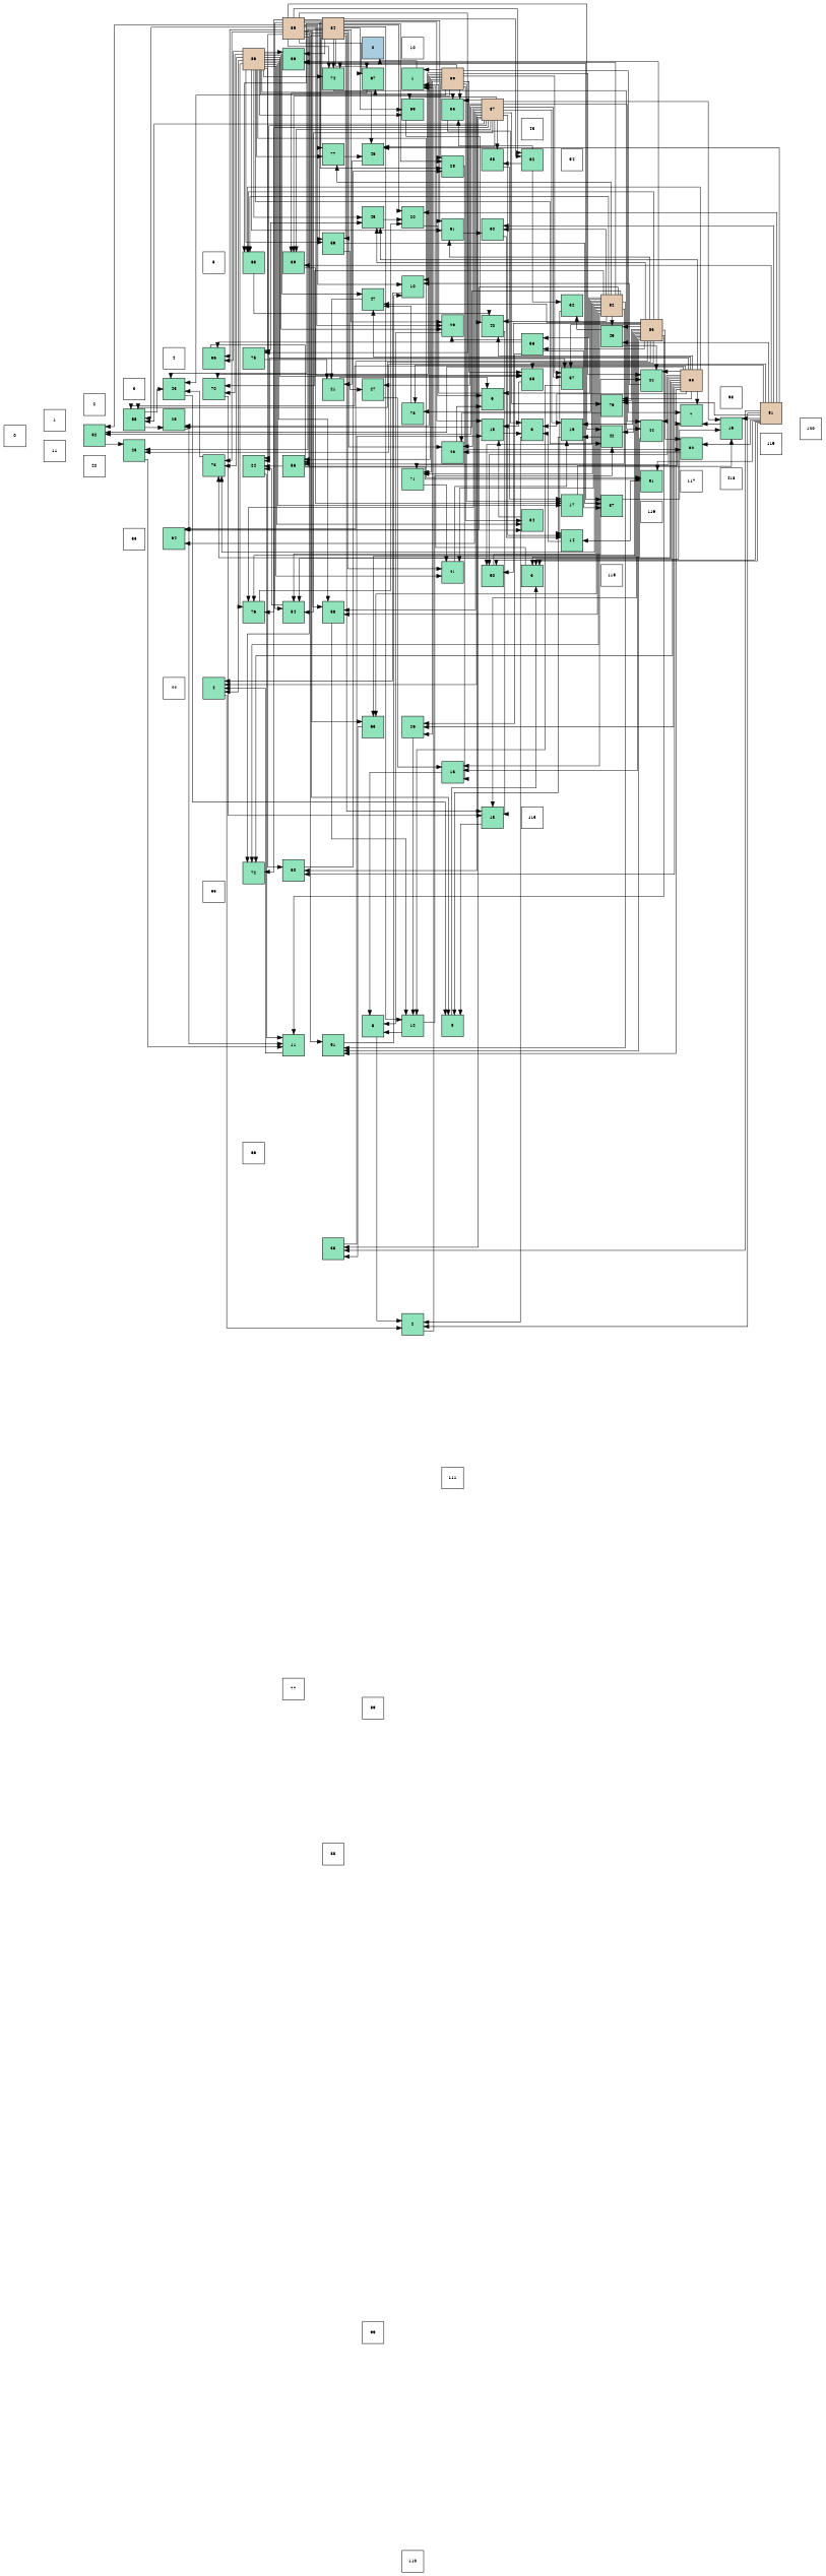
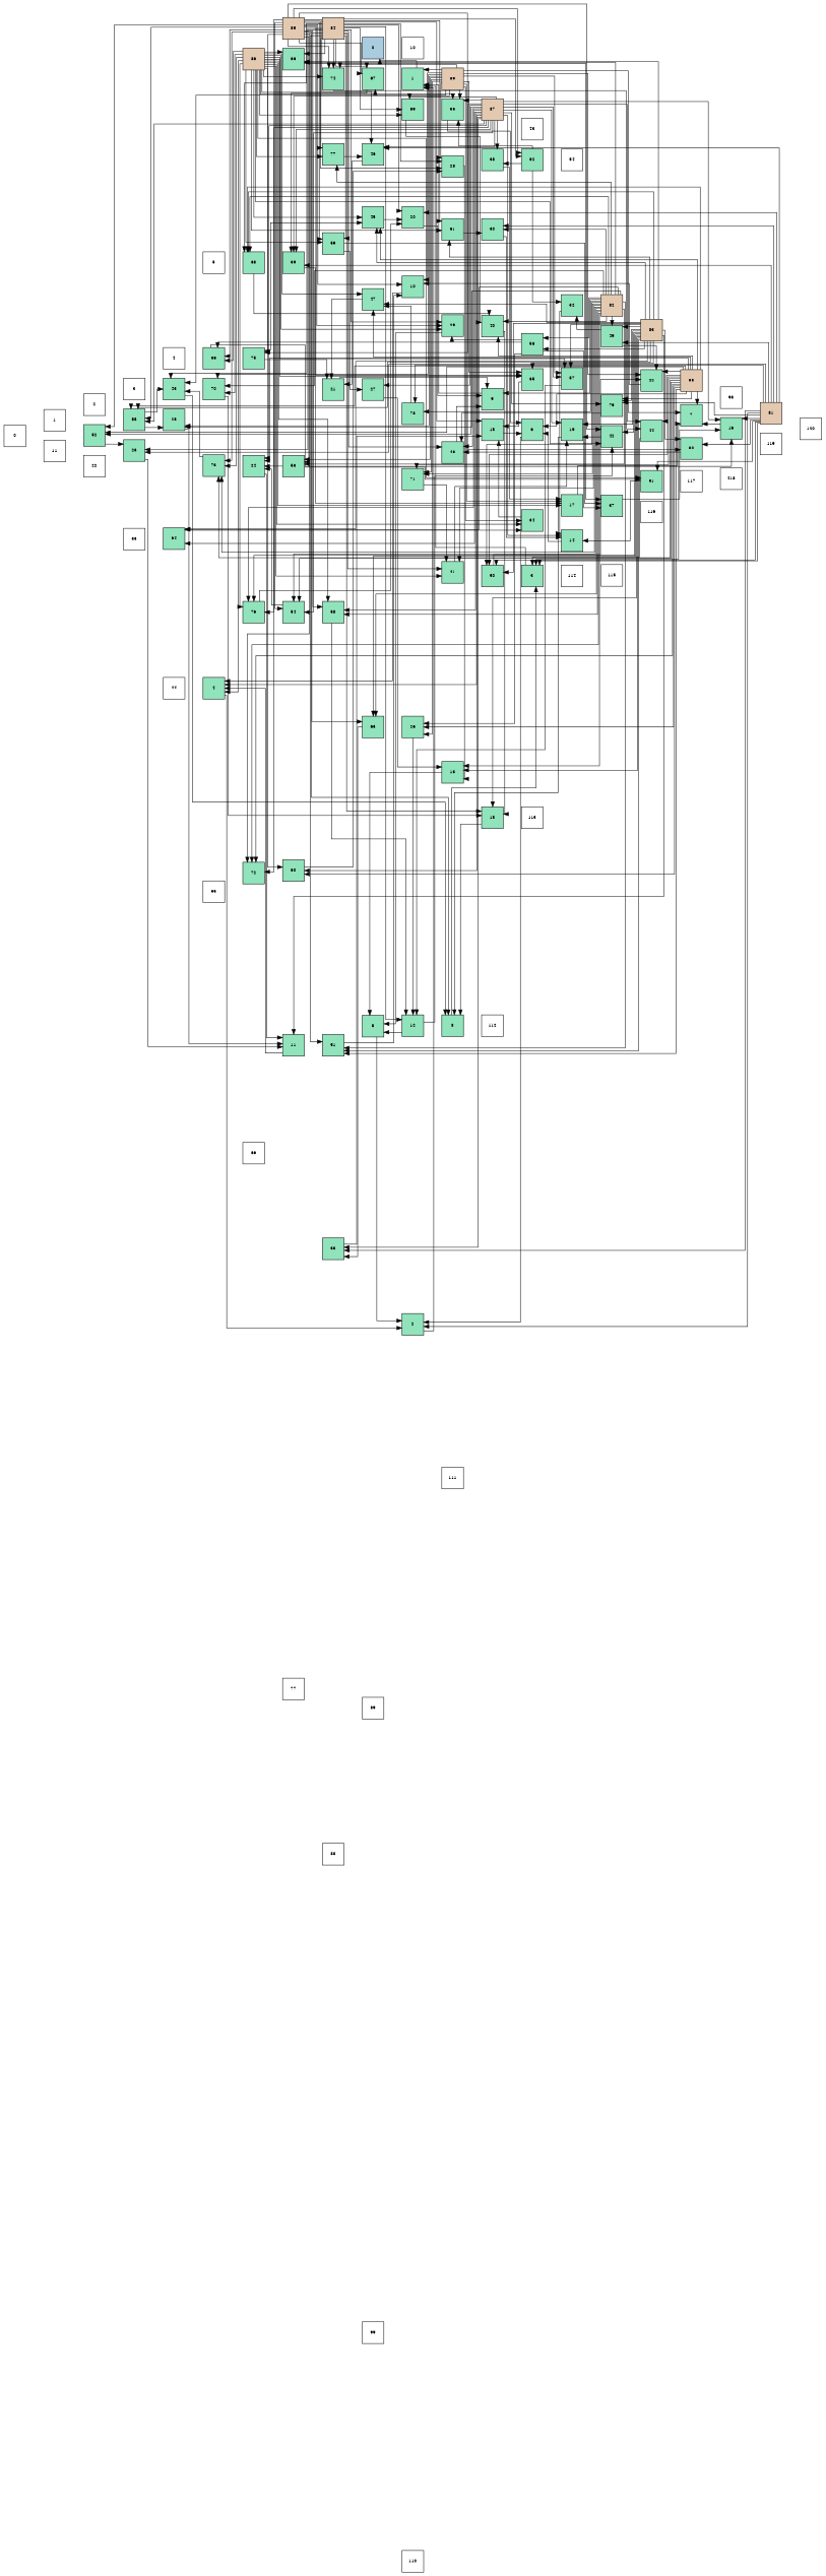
  digraph {
    rank=same
    rankdir=LR
    splines=ortho
    node [fillcolor="#91e3bb" fixedsize=true fontsize=8 shape=square style=filled]
    edge [constraint=false style=vis]
    n1 [fillcolor="#ffffff" label=0 width=0.6]
    n2 [fillcolor="#ffffff" label=1 width=0.6]
    n3 [fillcolor="#ffffff" label=11 width=0.6]
    n4 [fillcolor="#ffffff" label=2 width=0.6]
    n5 [label=52 width=0.6]
    n6 [fillcolor="#ffffff" label=22 width=0.6]
    n7 [fillcolor="#ffffff" label=3 width=0.6]
    n8 [label=55 width=0.6]
    n9 [label=23 width=0.6]
    n10 [fillcolor="#ffffff" label=4 width=0.6]
    n11 [label=43 width=0.6]
    n12 [label=25 width=0.6]
    n13 [fillcolor="#ffffff" label=5 width=0.6]
    n14 [label=36 width=0.6]
    n15 [label=70 width=0.6]
    n16 [label=8 width=0.6]
    n17 [fillcolor="#e3c9af" label=86 width=0.6]
    n18 [label=68 width=0.6]
    n19 [label=75 width=0.6]
    n20 [label=16 width=0.6]
    n21 [fillcolor="#e3c9af" label=85 width=0.6]
    n22 [label=66 width=0.6]
    n23 [label=74 width=0.6]
    n24 [label=67 width=0.6]
    n25 [label=77 width=0.6]
    n26 [label=69 width=0.6]
    n27 [label=35 width=0.6]
    n28 [label=73 width=0.6]
    n29 [label=59 width=0.6]
    n30 [label=45 width=0.6]
    n31 [label=4 width=0.6]
    n32 [label=76 width=0.6]
    n33 [label=47 width=0.6]
    n34 [label=61 width=0.6]
    n35 [label=60 width=0.6]
    n36 [label=58 width=0.6]
    n37 [label=29 width=0.6]
    n38 [label=65 width=0.6]
    n39 [label=57 width=0.6]
    n40 [label=41 width=0.6]
    n41 [label=34 width=0.6]
    n42 [label=17 width=0.6]
    n43 [label=42 width=0.6]
    n44 [label=31 width=0.6]
    n45 [label=39 width=0.6]
    n46 [label=40 width=0.6]
    n47 [fillcolor="#e3c9af" label=84 width=0.6]
    n48 [label=46 width=0.6]
    n49 [label=53 width=0.6]
    n50 [label=28 width=0.6]
    n51 [label=54 width=0.6]
    n52 [label=10 width=0.6]
    n53 [label=62 width=0.6]
    n54 [label=63 width=0.6]
    n55 [label=80 width=0.6]
    n56 [label=37 width=0.6]
    n57 [label=44 width=0.6]
    n58 [label=1 width=0.6]
    n59 [label=18 width=0.6]
    n60 [label=24 width=0.6]
    n61 [fillcolor="#e3c9af" label=87 width=0.6]
    n62 [label=38 width=0.6]
    n63 [label=6 width=0.6]
    n64 [label=27 width=0.6]
    n65 [label=20 width=0.6]
    n66 [label=72 width=0.6]
    n67 [label=2 width=0.6]
    n68 [label=21 width=0.6]
    n69 [label=78 width=0.6]
    n70 [label=30 width=0.6]
    n71 [label=51 width=0.6]
    n72 [label=12 width=0.6]
    n73 [label=9 width=0.6]
    n74 [label=5 width=0.6]
    n75 [label=15 width=0.6]
    n76 [label=19 width=0.6]
    n77 [label=79 width=0.6]
    n78 [label=49 width=0.6]
    n79 [label=50 width=0.6]
    n80 [label=14 width=0.6]
    n81 [label=7 width=0.6]
    n82 [fillcolor="#ffffff" label=117 width=0.6]
    n83 [fillcolor="#a9ccde" label=0 width=0.6]
    n84 [label=48 width=0.6]
    n85 [label=13 width=0.6]
    n86 [fillcolor="#ffffff" label=54 width=0.6]
    n87 [label=32 width=0.6]
    n88 [label=71 width=0.6]
    n89 [label=26 width=0.6]
    n90 [label=33 width=0.6]
    n91 [label=3 width=0.6]
+   n92 [fillcolor="#ffffff" label=112 width=0.6]
    n93 [fillcolor="#ffffff" label=418 width=0.6]
    n94 [fillcolor="#ffffff" label=10 width=0.6]
    n95 [label=64 width=0.6]
    n96 [label=11 width=0.6]
    n97 [fillcolor="#ffffff" label=113 width=0.6]
    n98 [fillcolor="#e3c9af" label=89 width=0.6]
    n99 [label=22 width=0.6]
    n100 [fillcolor="#ffffff" label=33 width=0.6]
    n101 [fillcolor="#e3c9af" label=81 width=0.6]
    n102 [fillcolor="#ffffff" label=119 width=0.6]
    n103 [label=56 width=0.6]
    n104 [fillcolor="#ffffff" label=116 width=0.6]
    n105 [fillcolor="#ffffff" label=43 width=0.6]
    n106 [fillcolor="#e3c9af" label=88 width=0.6]
    n107 [fillcolor="#ffffff" label=98 width=0.6]
    n108 [fillcolor="#ffffff" label=44 width=0.6]
    n109 [fillcolor="#ffffff" label=89 width=0.6]
    n110 [fillcolor="#ffffff" label=115 width=0.6]
    n111 [fillcolor="#ffffff" label=55 width=0.6]
    n112 [fillcolor="#e3c9af" label=82 width=0.6]
    n113 [fillcolor="#ffffff" label=66 width=0.6]
    n114 [fillcolor="#ffffff" label=111 width=0.6]
    n115 [fillcolor="#e3c9af" label=83 width=0.6]
    n116 [fillcolor="#ffffff" label=77 width=0.6]
    n117 [fillcolor="#ffffff" label=88 width=0.6]
    n118 [fillcolor="#ffffff" label=99 width=0.6]
    n119 [fillcolor="#ffffff" label=110 width=0.6]
+   n120 [fillcolor="#ffffff" label=114 width=0.6]
    n121 [fillcolor="#ffffff" label=120 width=0.6]
    n1 -> n2 [constraint=true style=invis]
    n1 -> n3 [constraint=true style=invis]
    n2 -> n4 [constraint=true style=invis]
    n2 -> n5 [constraint=true style=invis]
    n3 -> n5 [constraint=true style=invis]
    n3 -> n6 [constraint=true style=invis]
    n4 -> n7 [constraint=true style=invis]
    n4 -> n8 [constraint=true style=invis]
    n5 -> n8 [constraint=true style=invis]
    n5 -> n9
    n5 -> n9 [constraint=true style=invis]
    n6 -> n9 [constraint=true style=invis]
    n6 -> n100 [constraint=true style=invis]
    n7 -> n10 [constraint=true style=invis]
    n7 -> n11 [constraint=true style=invis]
    n8 -> n11
    n8 -> n11 [constraint=true style=invis]
    n8 -> n12
    n8 -> n12 [constraint=true style=invis]
    n9 -> n12 [constraint=true style=invis]
    n9 -> n95 [constraint=true style=invis]
    n9 -> n96
    n10 -> n13 [constraint=true style=invis]
    n10 -> n14 [constraint=true style=invis]
    n11 -> n14 [constraint=true style=invis]
    n11 -> n15 [constraint=true style=invis]
    n11 -> n16
    n12 -> n15 [constraint=true style=invis]
    n12 -> n28 [constraint=true style=invis]
    n12 -> n96
    n13 -> n17 [constraint=true style=invis]
    n13 -> n18 [constraint=true style=invis]
    n14 -> n18 [constraint=true style=invis]
    n14 -> n19 [constraint=true style=invis]
    n14 -> n20
    n15 -> n19 [constraint=true style=invis]
    n15 -> n59
    n15 -> n60 [constraint=true style=invis]
    n16 -> n59 [constraint=true style=invis]
    n16 -> n91
+   n16 -> n92 [constraint=true style=invis]
    n17 -> n14
    n17 -> n15
    n17 -> n21 [constraint=true style=invis]
    n17 -> n22
    n17 -> n22 [constraint=true style=invis]
    n17 -> n23
    n17 -> n24
    n17 -> n25
    n17 -> n26
    n17 -> n27
    n17 -> n28
    n17 -> n29
    n17 -> n30
    n17 -> n31
    n17 -> n32
    n17 -> n33
    n17 -> n34
    n17 -> n35
    n17 -> n36
    n17 -> n37
    n17 -> n38
    n17 -> n39
    n17 -> n40
    n17 -> n41
    n17 -> n42
    n17 -> n43
    n17 -> n44
    n18 -> n22 [constraint=true style=invis]
    n18 -> n45 [constraint=true style=invis]
    n18 -> n46
    n19 -> n30
    n19 -> n45 [constraint=true style=invis]
    n19 -> n49 [constraint=true style=invis]
    n19 -> n68
    n20 -> n81
    n20 -> n101 [constraint=true style=invis]
    n20 -> n102 [constraint=true style=invis]
    n21 -> n5
    n21 -> n8
    n21 -> n14
    n21 -> n16
    n21 -> n19
    n21 -> n23
    n21 -> n23 [constraint=true style=invis]
    n21 -> n24
    n21 -> n28
    n21 -> n29
    n21 -> n32
    n21 -> n36
    n21 -> n37
    n21 -> n38
    n21 -> n43
    n21 -> n47 [constraint=true style=invis]
    n21 -> n48
    n21 -> n49
    n21 -> n50
    n21 -> n51
    n21 -> n52
    n21 -> n53
    n21 -> n54
    n21 -> n55
    n22 -> n23 [constraint=true style=invis]
    n22 -> n25 [constraint=true style=invis]
    n22 -> n56
    n23 -> n24 [constraint=true style=invis]
    n23 -> n48 [constraint=true style=invis]
    n23 -> n57
    n24 -> n26 [constraint=true style=invis]
    n24 -> n45
    n24 -> n58 [constraint=true style=invis]
    n25 -> n30 [constraint=true style=invis]
    n25 -> n48
    n25 -> n48 [constraint=true style=invis]
    n26 -> n27 [constraint=true style=invis]
    n26 -> n46
    n26 -> n50 [constraint=true style=invis]
    n27 -> n61 [constraint=true style=invis]
    n27 -> n62 [constraint=true style=invis]
    n27 -> n63
    n28 -> n11
    n28 -> n32 [constraint=true style=invis]
    n28 -> n60 [constraint=true style=invis]
    n29 -> n30 [constraint=true style=invis]
    n29 -> n33 [constraint=true style=invis]
    n29 -> n56
    n29 -> n64
    n30 -> n52 [constraint=true style=invis]
    n30 -> n65
    n30 -> n65 [constraint=true style=invis]
    n31 -> n32 [constraint=true style=invis]
    n31 -> n66 [constraint=true style=invis]
    n31 -> n67
    n32 -> n35 [constraint=true style=invis]
    n32 -> n51 [constraint=true style=invis]
    n32 -> n65
    n33 -> n52 [constraint=true style=invis]
    n33 -> n68
    n33 -> n69 [constraint=true style=invis]
    n34 -> n46 [constraint=true style=invis]
    n34 -> n70
    n34 -> n70 [constraint=true style=invis]
    n35 -> n36 [constraint=true style=invis]
    n35 -> n50
    n35 -> n71 [constraint=true style=invis]
    n36 -> n54 [constraint=true style=invis]
    n36 -> n64 [constraint=true style=invis]
    n36 -> n72
    n37 -> n46 [constraint=true style=invis]
    n37 -> n73 [constraint=true style=invis]
    n37 -> n74
    n38 -> n39 [constraint=true style=invis]
    n38 -> n75
    n38 -> n76 [constraint=true style=invis]
    n39 -> n72
    n39 -> n77 [constraint=true style=invis]
    n39 -> n78 [constraint=true style=invis]
    n40 -> n75 [constraint=true style=invis]
    n40 -> n76
    n40 -> n79 [constraint=true style=invis]
    n41 -> n42 [constraint=true style=invis]
    n41 -> n75
    n41 -> n80 [constraint=true style=invis]
    n42 -> n43 [constraint=true style=invis]
    n42 -> n56 [constraint=true style=invis]
    n42 -> n81
    n43 -> n44 [constraint=true style=invis]
    n43 -> n57 [constraint=true style=invis]
    n43 -> n76
    n44 -> n55 [constraint=true style=invis]
    n44 -> n80
    n44 -> n82 [constraint=true style=invis]
    n45 -> n25 [constraint=true style=invis]
    n45 -> n29 [constraint=true style=invis]
    n45 -> n42
    n46 -> n38 [constraint=true style=invis]
    n46 -> n59
    n46 -> n103 [constraint=true style=invis]
    n47 -> n9
    n47 -> n11
    n47 -> n18
    n47 -> n22
    n47 -> n23
    n47 -> n24
    n47 -> n24 [constraint=true style=invis]
    n47 -> n25
    n47 -> n26
    n47 -> n29
    n47 -> n34
    n47 -> n37
    n47 -> n40
    n47 -> n50
    n47 -> n53
    n47 -> n59
    n47 -> n65
    n47 -> n66
    n47 -> n71
    n47 -> n72
    n47 -> n75
    n47 -> n83 [constraint=true style=invis]
    n47 -> n84
    n48 -> n26 [constraint=true style=invis]
    n48 -> n65 [constraint=true style=invis]
    n48 -> n68
    n49 -> n29 [constraint=true style=invis]
    n49 -> n44
    n49 -> n60
    n49 -> n68 [constraint=true style=invis]
    n50 -> n62 [constraint=true style=invis]
    n50 -> n70 [constraint=true style=invis]
    n50 -> n85
    n51 -> n36 [constraint=true style=invis]
    n51 -> n60
    n51 -> n68 [constraint=true style=invis]
    n52 -> n31
    n52 -> n34 [constraint=true style=invis]
    n52 -> n37 [constraint=true style=invis]
    n53 -> n27
    n53 -> n62
    n53 -> n86 [constraint=true style=invis]
    n53 -> n87
    n53 -> n87 [constraint=true style=invis]
    n54 -> n88 [constraint=true style=invis]
    n54 -> n89 [constraint=true style=invis]
    n54 -> n90
    n55 -> n20 [constraint=true style=invis]
    n55 -> n84
    n55 -> n93 [constraint=true style=invis]
    n56 -> n20
    n56 -> n44 [constraint=true style=invis]
    n56 -> n104 [constraint=true style=invis]
    n57 -> n55 [constraint=true style=invis]
    n57 -> n81 [constraint=true style=invis]
    n57 -> n91
    n58 -> n27 [constraint=true style=invis]
    n58 -> n83
    n58 -> n98 [constraint=true style=invis]
    n59 -> n16
    n59 -> n91 [constraint=true style=invis]
    n59 -> n97 [constraint=true style=invis]
    n60 -> n49 [constraint=true style=invis]
    n60 -> n51 [constraint=true style=invis]
    n60 -> n96
    n61 -> n5
    n61 -> n8
    n61 -> n19
    n61 -> n20
    n61 -> n26
    n61 -> n27
    n61 -> n31
    n61 -> n32
    n61 -> n35
    n61 -> n36
    n61 -> n39
    n61 -> n45
    n61 -> n48
    n61 -> n51
    n61 -> n57
    n61 -> n60
    n61 -> n62
    n61 -> n64
    n61 -> n66
    n61 -> n76
    n61 -> n77
    n61 -> n80
    n61 -> n84
    n61 -> n90
    n61 -> n95
    n61 -> n105 [constraint=true style=invis]
    n62 -> n42
    n62 -> n53 [constraint=true style=invis]
    n62 -> n105 [constraint=true style=invis]
    n63 -> n42 [constraint=true style=invis]
    n63 -> n67
    n63 -> n76 [constraint=true style=invis]
    n64 -> n69 [constraint=true style=invis]
    n64 -> n85
    n64 -> n88 [constraint=true style=invis]
    n65 -> n34 [constraint=true style=invis]
    n65 -> n50 [constraint=true style=invis]
    n65 -> n73
    n66 -> n35 [constraint=true style=invis]
    n66 -> n96 [constraint=true style=invis]
    n67 -> n16 [constraint=true style=invis]
    n67 -> n58
    n67 -> n114 [constraint=true style=invis]
    n68 -> n33 [constraint=true style=invis]
    n68 -> n64 [constraint=true style=invis]
    n68 -> n73
    n69 -> n33
    n69 -> n37 [constraint=true style=invis]
    n69 -> n84 [constraint=true style=invis]
    n70 -> n53 [constraint=true style=invis]
    n70 -> n80
    n70 -> n103 [constraint=true style=invis]
    n71 -> n52
    n71 -> n54 [constraint=true style=invis]
    n71 -> n74 [constraint=true style=invis]
    n72 -> n16 [constraint=true style=invis]
    n72 -> n43
    n72 -> n74
    n72 -> n85 [constraint=true style=invis]
    n73 -> n38 [constraint=true style=invis]
    n73 -> n58
    n73 -> n63 [constraint=true style=invis]
    n74 -> n67
    n74 -> n72 [constraint=true style=invis]
    n74 -> n89 [constraint=true style=invis]
    n75 -> n41 [constraint=true style=invis]
    n75 -> n63
    n75 -> n63 [constraint=true style=invis]
    n76 -> n16
    n76 -> n43 [constraint=true style=invis]
    n76 -> n77 [constraint=true style=invis]
    n77 -> n57 [constraint=true style=invis]
    n77 -> n84
    n77 -> n99 [constraint=true style=invis]
    n78 -> n87
    n78 -> n99
    n78 -> n99 [constraint=true style=invis]
    n78 -> n115 [constraint=true style=invis]
    n79 -> n41 [constraint=true style=invis]
    n79 -> n91 [constraint=true style=invis]
    n79 -> n99
    n80 -> n56 [constraint=true style=invis]
    n80 -> n63
    n80 -> n110 [constraint=true style=invis]
    n81 -> n20 [constraint=true style=invis]
    n81 -> n91
    n81 -> n107 [constraint=true style=invis]
    n82 -> n93 [constraint=true style=invis]
    n83 -> n58 [constraint=true style=invis]
    n83 -> n94 [constraint=true style=invis]
    n84 -> n73
    n84 -> n73 [constraint=true style=invis]
    n84 -> n75 [constraint=true style=invis]
    n85 -> n59 [constraint=true style=invis]
    n85 -> n74
    n85 -> n79 [constraint=true style=invis]
    n86 -> n112 [constraint=true style=invis]
    n87 -> n78 [constraint=true style=invis]
    n87 -> n80
    n87 -> n112 [constraint=true style=invis]
    n88 -> n40
    n88 -> n40 [constraint=true style=invis]
    n88 -> n84 [constraint=true style=invis]
    n89 -> n40 [constraint=true style=invis]
    n89 -> n72
    n89 -> n85 [constraint=true style=invis]
    n90 -> n74 [constraint=true style=invis]
    n90 -> n75
    n90 -> n109 [constraint=true style=invis]
    n91 -> n58
    n91 -> n80 [constraint=true style=invis]
+   n91 -> n120 [constraint=true style=invis]
+   n92 -> n97 [constraint=true style=invis]
    n93 -> n102 [constraint=true style=invis]
    n94 -> n98 [constraint=true style=invis]
    n95 -> n28 [constraint=true style=invis]
    n95 -> n31 [constraint=true style=invis]
    n95 -> n41
    n96 -> n31
    n96 -> n71 [constraint=true style=invis]
    n96 -> n90 [constraint=true style=invis]
+   n97 -> n120 [constraint=true style=invis]
    n98 -> n11
    n98 -> n12
    n98 -> n15
    n98 -> n23
    n98 -> n27
    n98 -> n38
    n98 -> n39
    n98 -> n41
    n98 -> n42
    n98 -> n45
    n98 -> n49
    n98 -> n50
    n98 -> n52
    n98 -> n58
    n98 -> n61 [constraint=true style=invis]
    n98 -> n81
    n98 -> n88
    n98 -> n89
    n98 -> n99
    n99 -> n52
    n99 -> n81 [constraint=true style=invis]
    n99 -> n106 [constraint=true style=invis]
    n100 -> n95 [constraint=true style=invis]
    n100 -> n108 [constraint=true style=invis]
    n101 -> n9
    n101 -> n20
    n101 -> n44
    n101 -> n45
    n101 -> n48
    n101 -> n55
    n101 -> n65
    n101 -> n67
    n101 -> n69
    n101 -> n70
    n101 -> n77
    n101 -> n78
    n101 -> n79
    n101 -> n90
    n101 -> n91
    n101 -> n121 [constraint=true style=invis]
    n102 -> n121 [constraint=true style=invis]
    n103 -> n14
    n103 -> n37
    n103 -> n39 [constraint=true style=invis]
    n103 -> n56
    n103 -> n87 [constraint=true style=invis]
    n103 -> n89
    n104 -> n82 [constraint=true style=invis]
    n105 -> n86 [constraint=true style=invis]
    n106 -> n5
    n106 -> n8
    n106 -> n18
    n106 -> n28
    n106 -> n30
    n106 -> n33
    n106 -> n35
    n106 -> n46
    n106 -> n51
    n106 -> n57
    n106 -> n60
    n106 -> n63
    n106 -> n66
    n106 -> n71
    n106 -> n77
    n106 -> n79
    n106 -> n81
    n106 -> n88
    n106 -> n89
    n106 -> n99
    n106 -> n107 [constraint=true style=invis]
    n107 -> n101 [constraint=true style=invis]
    n108 -> n31 [constraint=true style=invis]
    n108 -> n111 [constraint=true style=invis]
    n109 -> n67 [constraint=true style=invis]
    n109 -> n72 [constraint=true style=invis]
    n110 -> n104 [constraint=true style=invis]
    n111 -> n66 [constraint=true style=invis]
    n111 -> n113 [constraint=true style=invis]
    n112 -> n12
    n112 -> n15
    n112 -> n18
    n112 -> n22
    n112 -> n25
    n112 -> n28
    n112 -> n36
    n112 -> n40
    n112 -> n46
    n112 -> n49
    n112 -> n51
    n112 -> n54
    n112 -> n66
    n112 -> n69
    n112 -> n70
    n112 -> n71
    n112 -> n73
    n112 -> n78
    n112 -> n79
    n112 -> n85
    n112 -> n88
    n112 -> n95
    n112 -> n103
    n112 -> n115 [constraint=true style=invis]
    n113 -> n96 [constraint=true style=invis]
    n113 -> n116 [constraint=true style=invis]
+   n114 -> n92 [constraint=true style=invis]
    n115 -> n8
    n115 -> n18
    n115 -> n22
    n115 -> n30
    n115 -> n32
    n115 -> n33
    n115 -> n34
    n115 -> n38
    n115 -> n39
    n115 -> n43
    n115 -> n54
    n115 -> n55
    n115 -> n59
    n115 -> n71
    n115 -> n76
    n115 -> n77
    n115 -> n78
    n115 -> n79
    n115 -> n85
    n115 -> n95
    n115 -> n96
    n115 -> n103
    n115 -> n106 [constraint=true style=invis]
    n116 -> n90 [constraint=true style=invis]
    n116 -> n117 [constraint=true style=invis]
    n117 -> n109 [constraint=true style=invis]
    n117 -> n118 [constraint=true style=invis]
    n118 -> n67 [constraint=true style=invis]
    n118 -> n119 [constraint=true style=invis]
    n119 -> n114 [constraint=true style=invis]
+   n120 -> n110 [constraint=true style=invis]
  }
